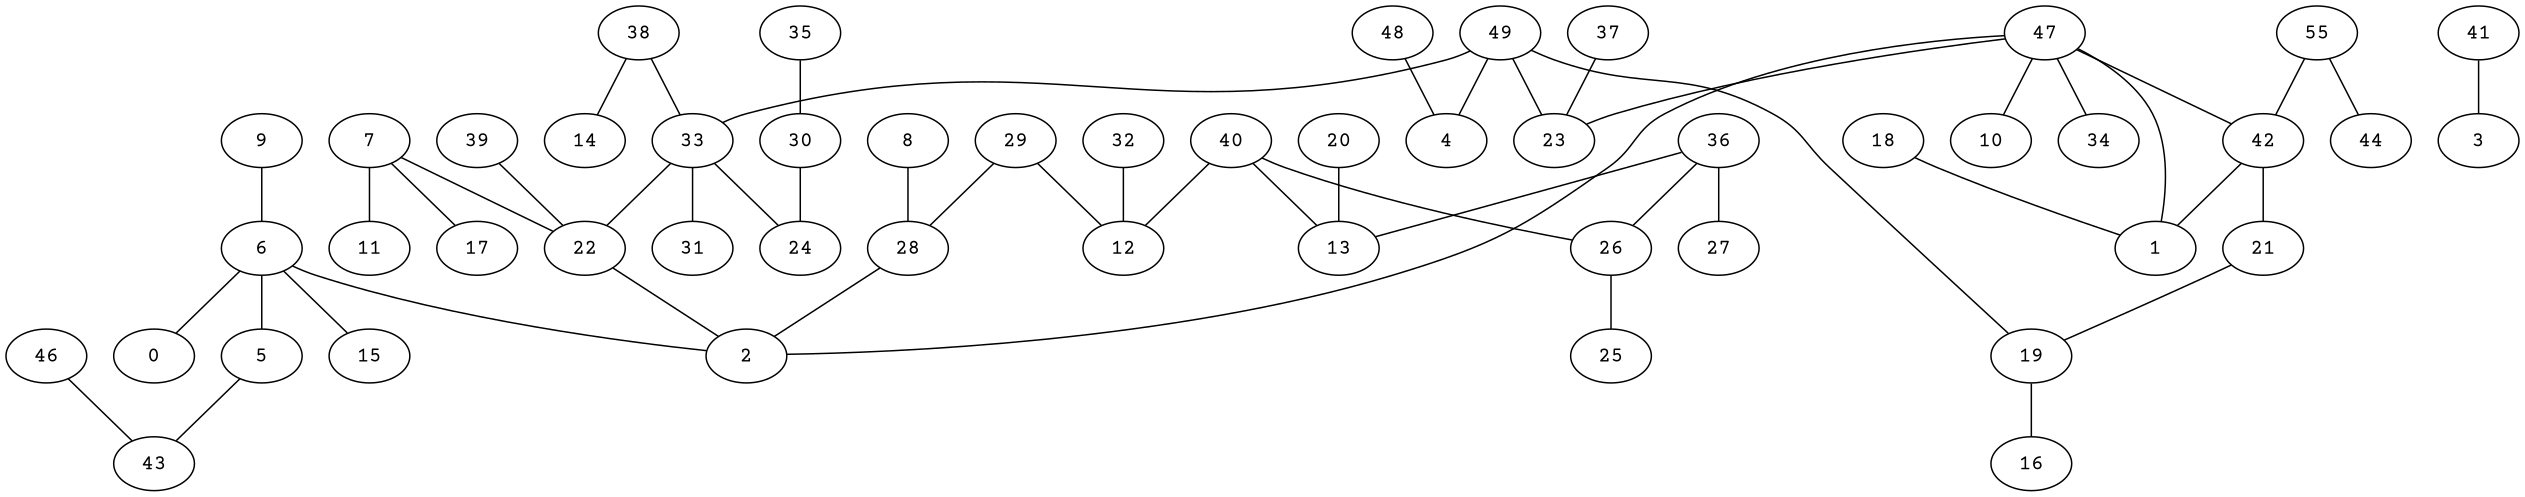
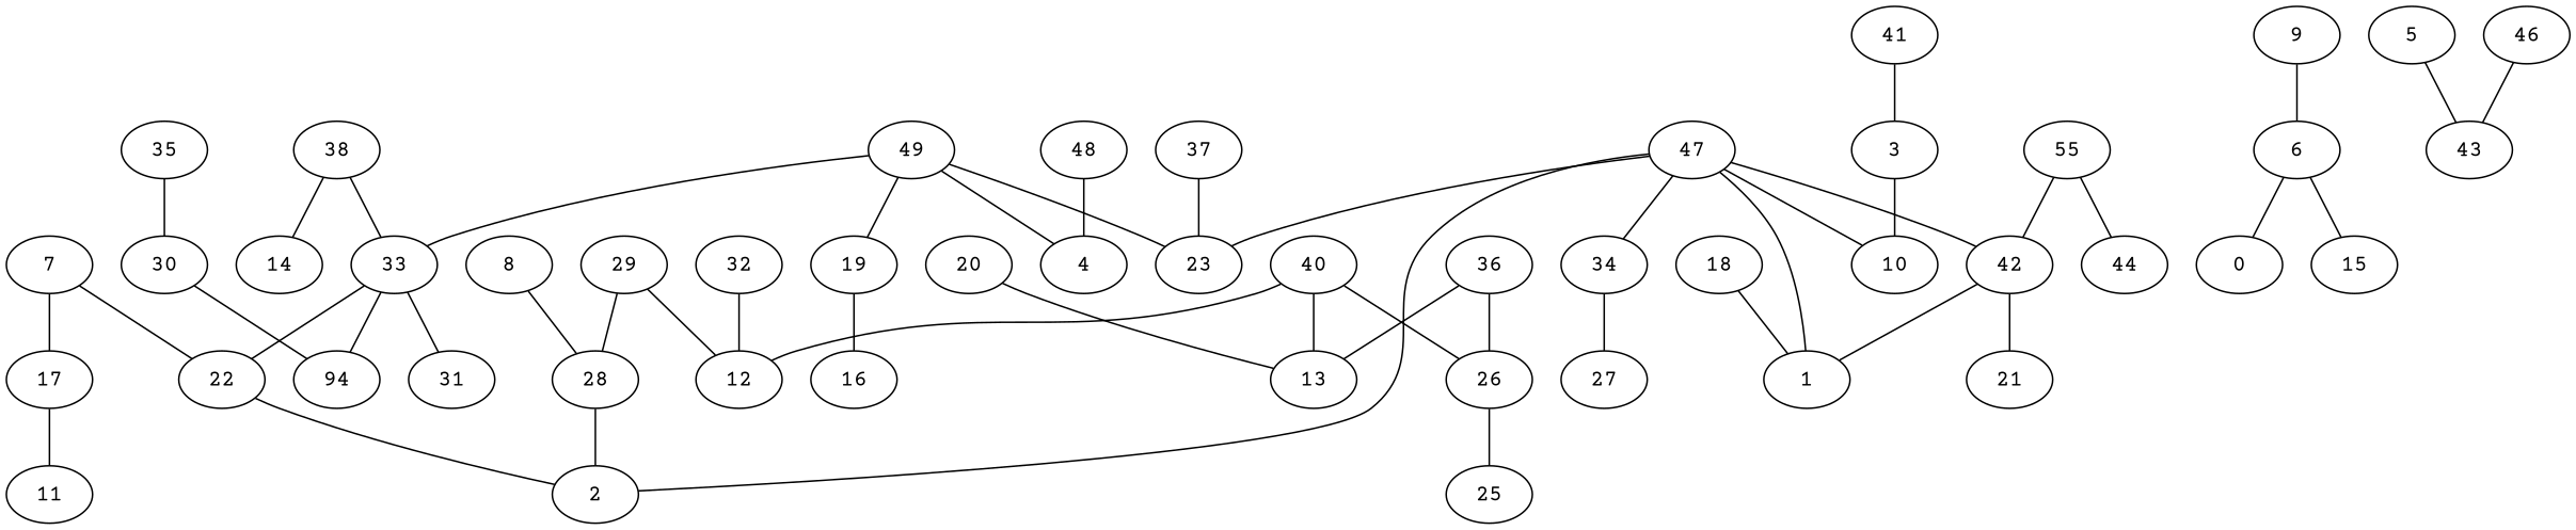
  digraph {
    fontname="Courier Prime"
    node [fontname="Courier Prime"]
    edge [color=black dir=none fontname="Courier Prime"]
    38
    33
    14
    22
    31
-   24
+   24 [label=94]
    9
    6
    2
    5
    0
    15
    46
    43
    48
    4
    35
    30
    20
    13
    37
    23
    18
    1
    49
    19
    16
    42
    21
    29
    12
    28
    40
    26
    25
    41
    3
    10
    7
    17
    11
    8
    47
    34
    27
-   39
    32
    n48 [label=55]
    44
    36
    subgraph sub_1 {
      38
      33
      14
      22
      31
      24
      9
      6
      2
      5
      0
      15
      46
      43
      48
      4
      35
      30
      20
      13
      37
      23
      18
      1
      49
      19
      16
      42
      21
      29
      12
      28
      40
      26
      25
      41
      3
      10
      7
      17
      11
      8
      47
      34
      27
-     39
      32
      n48
      44
      36
    }
    38 -> 33
    38 -> 14
    33 -> 22
    33 -> 31
    33 -> 24
    22 -> 2
    9 -> 6
-   6 -> 2
-   6 -> 5
    6 -> 0
    6 -> 15
    5 -> 43
    46 -> 43
    48 -> 4
    35 -> 30
    30 -> 24
    20 -> 13
    37 -> 23
    18 -> 1
    49 -> 33
    49 -> 4
    49 -> 23
    49 -> 19
    19 -> 16
    42 -> 1
    42 -> 21
-   21 -> 19
    29 -> 12
    29 -> 28
    28 -> 2
    40 -> 13
    40 -> 12
    40 -> 26
    26 -> 25
    41 -> 3
+   3 -> 10
    7 -> 22
    7 -> 17
-   7 -> 11
+   17 -> 11
    8 -> 28
    47 -> 2
    47 -> 23
    47 -> 1
    47 -> 42
    47 -> 10
    47 -> 34
-   36 -> 27
-   39 -> 22
+   34 -> 27
    32 -> 12
    n48 -> 42
    n48 -> 44
    36 -> 13
    36 -> 26
  }
